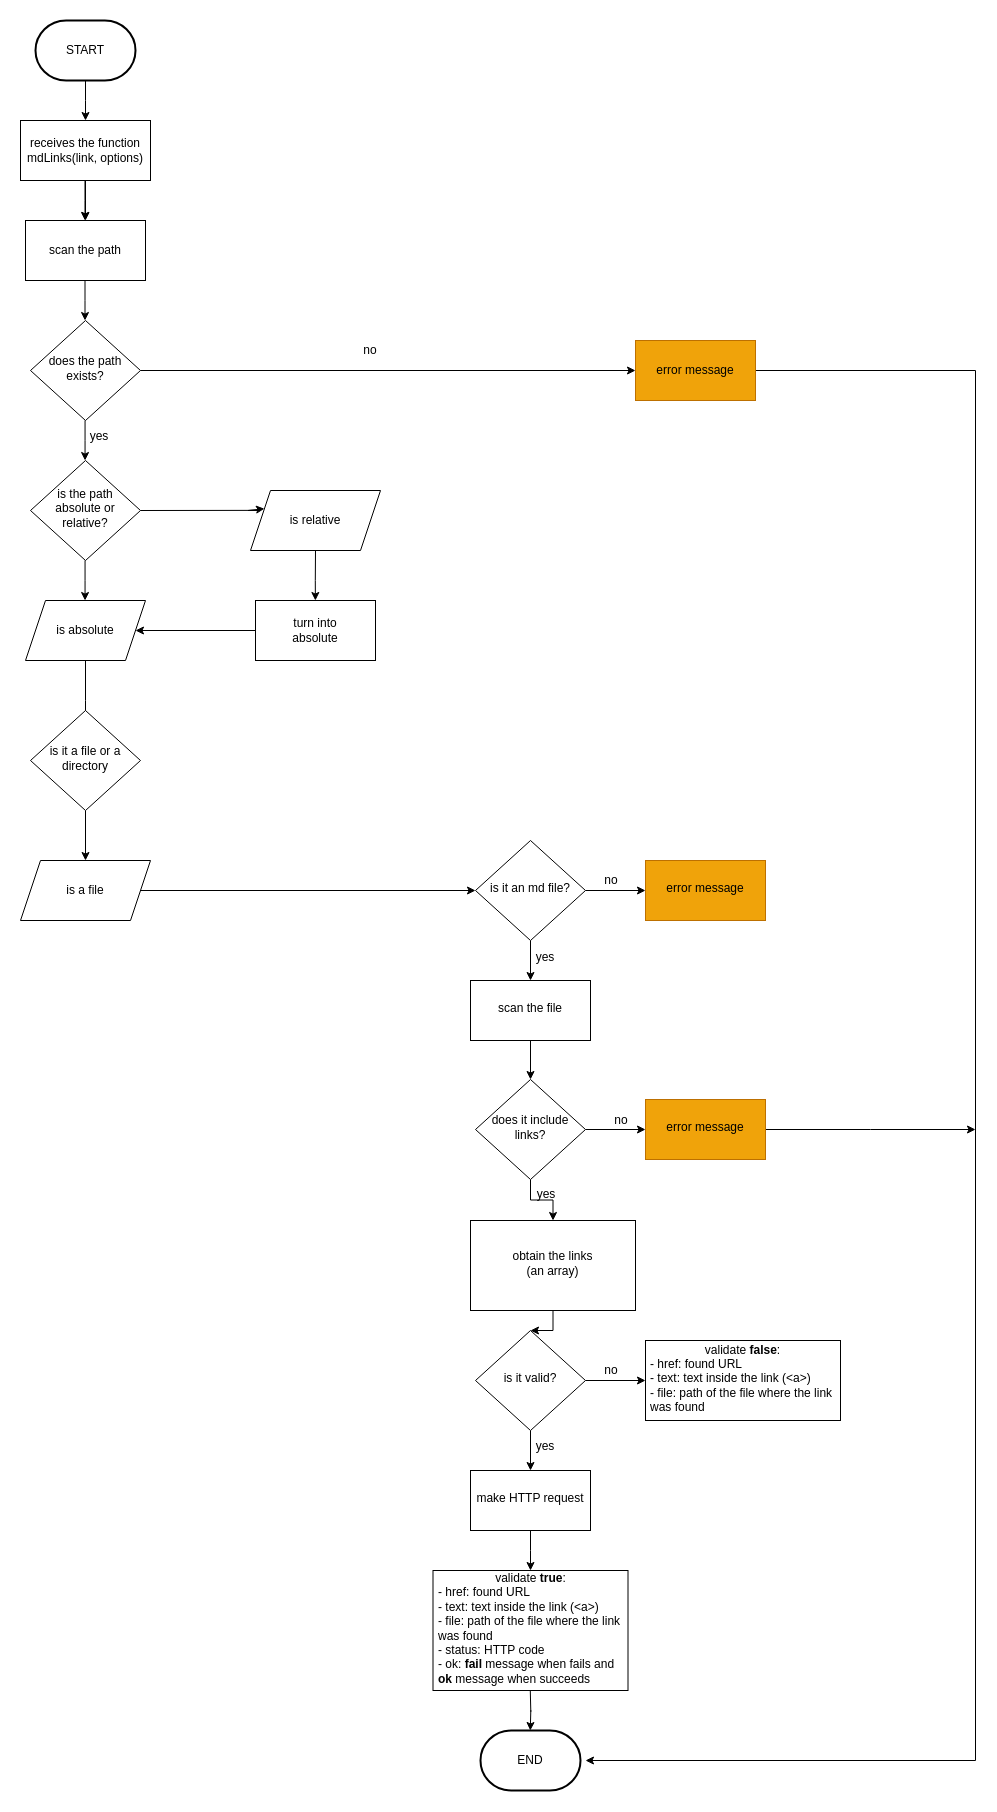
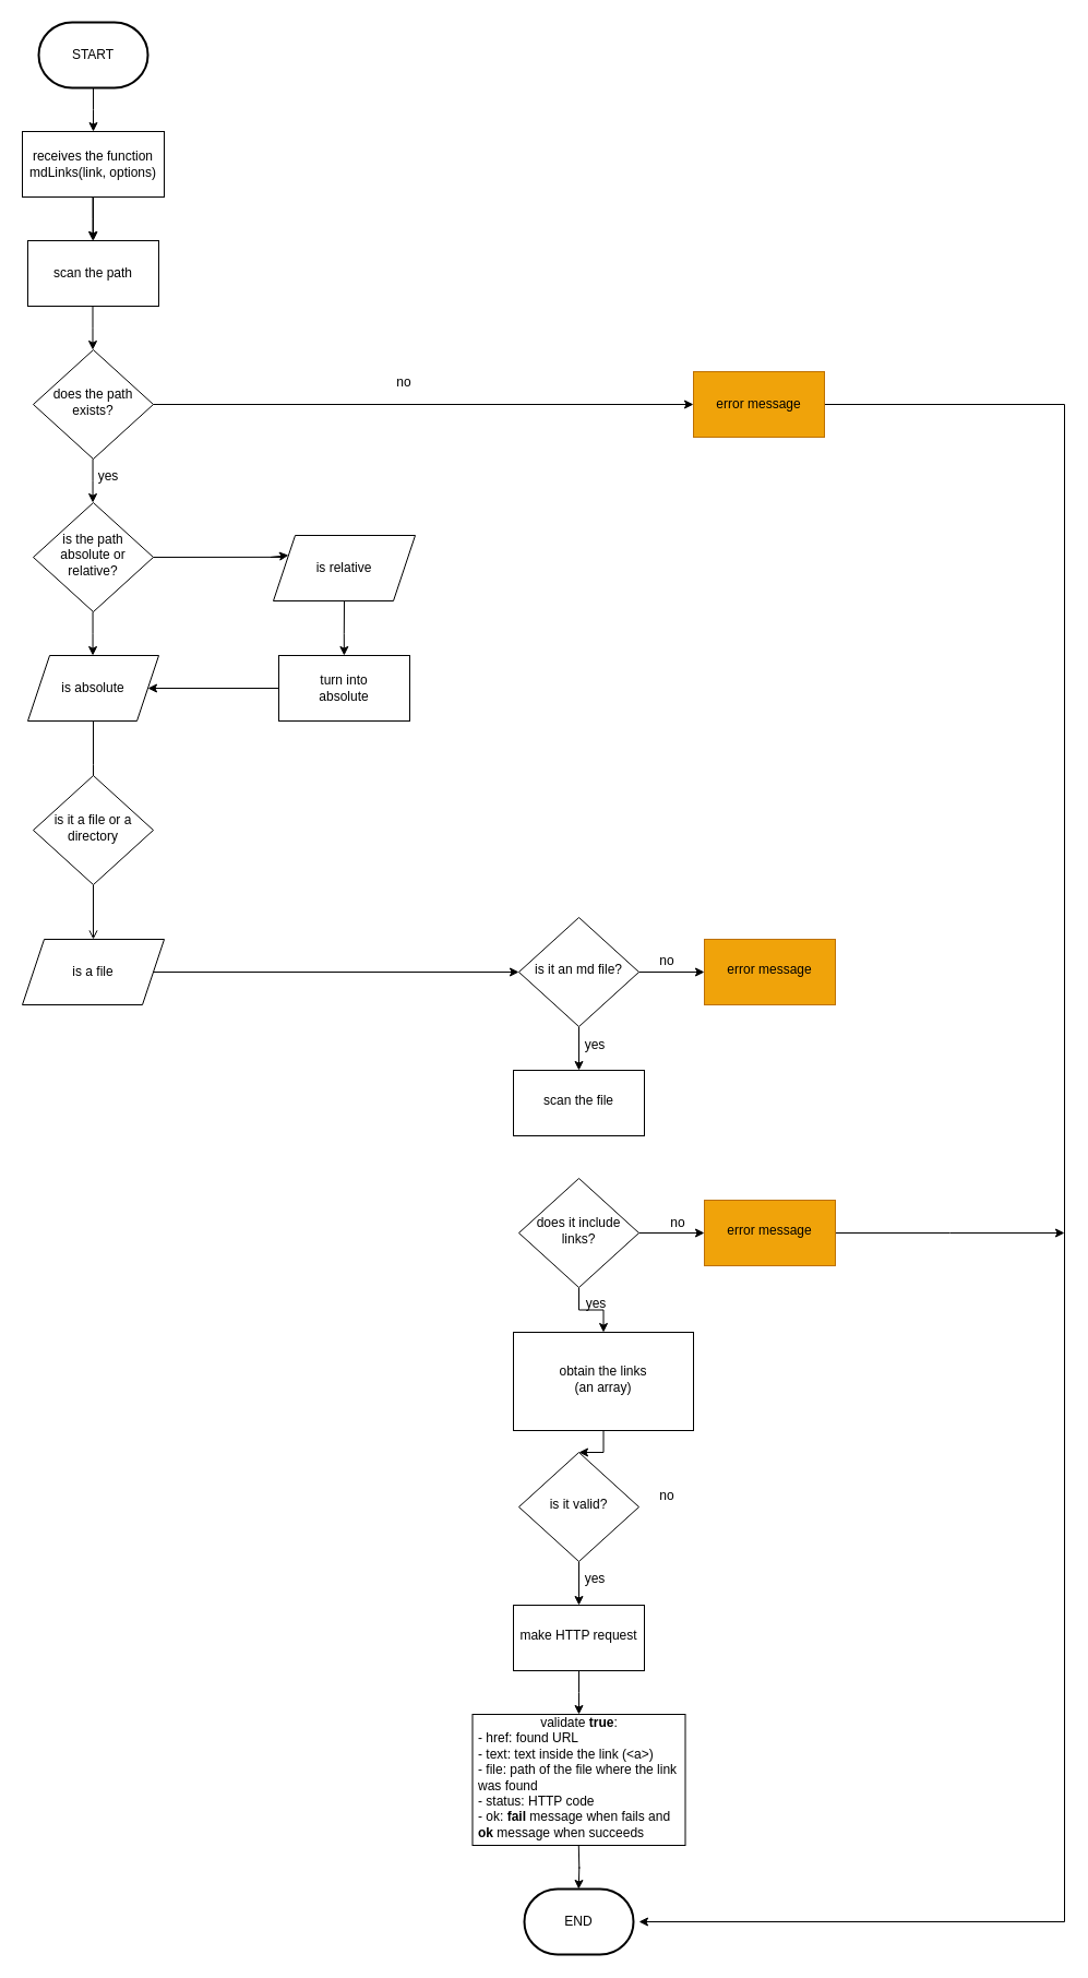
  <mxCell id="0" />
  <mxCell id="1" parent="0" />
  <mxCell id="2" value="START" style="strokeWidth=2;html=1;shape=mxgraph.flowchart.terminator;whiteSpace=wrap;" vertex="1" parent="1"><mxGeometry x="35" y="20" width="100" height="60" as="geometry" /></mxCell>
  <mxCell id="3" value="" style="edgeStyle=orthogonalEdgeStyle;rounded=0;orthogonalLoop=1;jettySize=auto;html=1;" edge="1" parent="1" source="4" target="6"><mxGeometry relative="1" as="geometry" /></mxCell>
  <mxCell id="4" value="receives the function&lt;br&gt;mdLinks(link, options)" style="rounded=0;whiteSpace=wrap;html=1;" vertex="1" parent="1"><mxGeometry x="20" y="120" width="130" height="60" as="geometry" /></mxCell>
  <mxCell id="5" value="" style="endArrow=classic;html=1;rounded=0;exitX=0.5;exitY=1;exitDx=0;exitDy=0;exitPerimeter=0;" edge="1" parent="1" source="2" target="4"><mxGeometry width="50" height="50" relative="1" as="geometry"><mxPoint x="75" y="90" as="sourcePoint" /><mxPoint x="125" y="40" as="targetPoint" /><Array as="points"><mxPoint x="85" y="100" /><mxPoint x="85" y="120" /></Array></mxGeometry></mxCell>
  <mxCell id="6" value="scan the path" style="rounded=0;whiteSpace=wrap;html=1;" vertex="1" parent="1"><mxGeometry x="25" y="220" width="120" height="60" as="geometry" /></mxCell>
  <mxCell id="7" value="" style="endArrow=classic;html=1;rounded=0;exitX=0.5;exitY=1;exitDx=0;exitDy=0;exitPerimeter=0;" edge="1" parent="1"><mxGeometry width="50" height="50" relative="1" as="geometry"><mxPoint x="84.5" y="180" as="sourcePoint" /><mxPoint x="84.5" y="220" as="targetPoint" /><Array as="points"><mxPoint x="84.5" y="200" /></Array></mxGeometry></mxCell>
  <mxCell id="8" value="does the path exists?" style="rhombus;whiteSpace=wrap;html=1;shadow=0;fontFamily=Helvetica;fontSize=12;align=center;strokeWidth=1;spacing=6;spacingTop=-4;" vertex="1" parent="1"><mxGeometry x="30" y="320" width="110" height="100" as="geometry" /></mxCell>
  <mxCell id="9" value="" style="endArrow=classic;html=1;rounded=0;exitX=0.5;exitY=1;exitDx=0;exitDy=0;exitPerimeter=0;" edge="1" parent="1"><mxGeometry width="50" height="50" relative="1" as="geometry"><mxPoint x="84.5" y="280" as="sourcePoint" /><mxPoint x="84.5" y="320" as="targetPoint" /><Array as="points"><mxPoint x="84.5" y="300" /></Array></mxGeometry></mxCell>
  <mxCell id="10" value="" style="endArrow=classic;html=1;rounded=0;exitX=0.5;exitY=1;exitDx=0;exitDy=0;exitPerimeter=0;" edge="1" parent="1"><mxGeometry width="50" height="50" relative="1" as="geometry"><mxPoint x="84.55" y="420" as="sourcePoint" /><mxPoint x="84.55" y="460" as="targetPoint" /><Array as="points"><mxPoint x="84.55" y="440" /></Array></mxGeometry></mxCell>
  <mxCell id="11" style="edgeStyle=orthogonalEdgeStyle;rounded=0;orthogonalLoop=1;jettySize=auto;html=1;exitX=1;exitY=0.5;exitDx=0;exitDy=0;" edge="1" parent="1" source="8" target="15"><mxGeometry relative="1" as="geometry"><mxPoint x="215" y="370" as="sourcePoint" /><Array as="points" /></mxGeometry></mxCell>
  <mxCell id="12" value="no" style="text;html=1;strokeColor=none;fillColor=none;align=center;verticalAlign=middle;whiteSpace=wrap;rounded=0;" vertex="1" parent="1"><mxGeometry x="360" y="340" width="20" height="20" as="geometry" /></mxCell>
  <mxCell id="13" value="yes" style="text;html=1;strokeColor=none;fillColor=none;align=center;verticalAlign=middle;whiteSpace=wrap;rounded=0;" vertex="1" parent="1"><mxGeometry x="89" y="426" width="20" height="20" as="geometry" /></mxCell>
  <mxCell id="14" value="" style="edgeStyle=orthogonalEdgeStyle;rounded=0;orthogonalLoop=1;jettySize=auto;html=1;" edge="1" parent="1" source="15"><mxGeometry relative="1" as="geometry"><mxPoint x="585" y="1760" as="targetPoint" /><Array as="points"><mxPoint x="975" y="370" /></Array></mxGeometry></mxCell>
  <mxCell id="15" value="error message" style="rounded=0;whiteSpace=wrap;html=1;fillColor=#f0a30a;fontColor=#000000;strokeColor=#BD7000;" vertex="1" parent="1"><mxGeometry x="635" y="340" width="120" height="60" as="geometry" /></mxCell>
  <mxCell id="16" value="is the path absolute or relative?" style="rhombus;whiteSpace=wrap;html=1;shadow=0;fontFamily=Helvetica;fontSize=12;align=center;strokeWidth=1;spacing=6;spacingTop=-4;" vertex="1" parent="1"><mxGeometry x="30" y="460" width="110" height="100" as="geometry" /></mxCell>
  <mxCell id="17" value="is relative" style="shape=parallelogram;perimeter=parallelogramPerimeter;whiteSpace=wrap;html=1;fixedSize=1;" vertex="1" parent="1"><mxGeometry x="250" y="490" width="130" height="60" as="geometry" /></mxCell>
  <mxCell id="18" value="" style="edgeStyle=orthogonalEdgeStyle;rounded=0;orthogonalLoop=1;jettySize=auto;html=1;" edge="1" parent="1" source="19"><mxGeometry relative="1" as="geometry"><mxPoint x="85" y="740" as="targetPoint" /></mxGeometry></mxCell>
  <mxCell id="19" value="is absolute" style="shape=parallelogram;perimeter=parallelogramPerimeter;whiteSpace=wrap;html=1;fixedSize=1;" vertex="1" parent="1"><mxGeometry x="25" y="600" width="120" height="60" as="geometry" /></mxCell>
  <mxCell id="20" value="" style="endArrow=classic;html=1;rounded=0;exitX=0.5;exitY=1;exitDx=0;exitDy=0;exitPerimeter=0;" edge="1" parent="1"><mxGeometry width="50" height="50" relative="1" as="geometry"><mxPoint x="84.55" y="560" as="sourcePoint" /><mxPoint x="84.55" y="600" as="targetPoint" /><Array as="points"><mxPoint x="84.55" y="580" /></Array></mxGeometry></mxCell>
  <mxCell id="21" value="" style="endArrow=classic;html=1;rounded=0;exitX=1;exitY=0.5;exitDx=0;exitDy=0;entryX=0;entryY=0.25;entryDx=0;entryDy=0;" edge="1" parent="1" source="16" target="17"><mxGeometry width="50" height="50" relative="1" as="geometry"><mxPoint x="222.5" y="509.86" as="sourcePoint" /><mxPoint x="257.5" y="509.86" as="targetPoint" /><Array as="points"><mxPoint x="257.5" y="509.86" /><mxPoint x="247.5" y="510" /></Array></mxGeometry></mxCell>
  <mxCell id="22" value="" style="edgeStyle=orthogonalEdgeStyle;rounded=0;orthogonalLoop=1;jettySize=auto;html=1;" edge="1" parent="1" source="23" target="19"><mxGeometry relative="1" as="geometry" /></mxCell>
  <mxCell id="23" value="turn into&lt;br&gt;absolute" style="rounded=0;whiteSpace=wrap;html=1;" vertex="1" parent="1"><mxGeometry x="255" y="600" width="120" height="60" as="geometry" /></mxCell>
  <mxCell id="24" value="" style="endArrow=classic;html=1;rounded=0;exitX=0.5;exitY=1;exitDx=0;exitDy=0;" edge="1" parent="1" source="17" target="23"><mxGeometry width="50" height="50" relative="1" as="geometry"><mxPoint x="314.8" y="560" as="sourcePoint" /><mxPoint x="315" y="600" as="targetPoint" /><Array as="points"><mxPoint x="314.8" y="580" /></Array></mxGeometry></mxCell>
- <mxCell id="25" value="" style="edgeStyle=orthogonalEdgeStyle;rounded=0;orthogonalLoop=1;jettySize=auto;html=1;" edge="1" parent="1" source="26" target="33"><mxGeometry relative="1" as="geometry" /></mxCell>
+ <mxCell id="25" value="" style="edgeStyle=orthogonalEdgeStyle;rounded=0;orthogonalLoop=1;jettySize=auto;html=1;endArrow=open;" edge="1" parent="1" source="26" target="33"><mxGeometry relative="1" as="geometry" /></mxCell>
  <mxCell id="26" value="is it a file or a directory" style="rhombus;whiteSpace=wrap;html=1;shadow=0;fontFamily=Helvetica;fontSize=12;align=center;strokeWidth=1;spacing=6;spacingTop=-4;" vertex="1" parent="1"><mxGeometry x="30" y="710" width="110" height="100" as="geometry" /></mxCell>
  <mxCell id="27" value="" style="edgeStyle=orthogonalEdgeStyle;rounded=0;orthogonalLoop=1;jettySize=auto;html=1;" edge="1" parent="1" source="29" target="30"><mxGeometry relative="1" as="geometry" /></mxCell>
  <mxCell id="28" value="" style="edgeStyle=orthogonalEdgeStyle;rounded=0;orthogonalLoop=1;jettySize=auto;html=1;" edge="1" parent="1" source="29" target="35"><mxGeometry relative="1" as="geometry" /></mxCell>
  <mxCell id="29" value="is it an md file?" style="rhombus;whiteSpace=wrap;html=1;shadow=0;fontFamily=Helvetica;fontSize=12;align=center;strokeWidth=1;spacing=6;spacingTop=-4;" vertex="1" parent="1"><mxGeometry x="475" y="840" width="110" height="100" as="geometry" /></mxCell>
  <mxCell id="30" value="error message" style="whiteSpace=wrap;html=1;shadow=0;strokeWidth=1;spacing=6;spacingTop=-4;fillColor=#f0a30a;fontColor=#000000;strokeColor=#BD7000;" vertex="1" parent="1"><mxGeometry x="645" y="860" width="120" height="60" as="geometry" /></mxCell>
  <mxCell id="31" value="no" style="text;html=1;strokeColor=none;fillColor=none;align=center;verticalAlign=middle;whiteSpace=wrap;rounded=0;" vertex="1" parent="1"><mxGeometry x="601" y="870" width="20" height="20" as="geometry" /></mxCell>
  <mxCell id="32" value="" style="edgeStyle=orthogonalEdgeStyle;rounded=0;orthogonalLoop=1;jettySize=auto;html=1;entryX=0;entryY=0.5;entryDx=0;entryDy=0;" edge="1" parent="1" source="33" target="29"><mxGeometry relative="1" as="geometry"><mxPoint x="255" y="890" as="targetPoint" /></mxGeometry></mxCell>
  <mxCell id="33" value="is a file" style="shape=parallelogram;perimeter=parallelogramPerimeter;whiteSpace=wrap;html=1;fixedSize=1;" vertex="1" parent="1"><mxGeometry x="20" y="860" width="130" height="60" as="geometry" /></mxCell>
- <mxCell id="34" value="" style="edgeStyle=orthogonalEdgeStyle;rounded=0;orthogonalLoop=1;jettySize=auto;html=1;entryX=0.5;entryY=0;entryDx=0;entryDy=0;" edge="1" parent="1" source="35" target="41"><mxGeometry relative="1" as="geometry" /></mxCell>
  <mxCell id="35" value="scan the file" style="whiteSpace=wrap;html=1;shadow=0;strokeWidth=1;spacing=6;spacingTop=-4;" vertex="1" parent="1"><mxGeometry x="470" y="980" width="120" height="60" as="geometry" /></mxCell>
  <mxCell id="36" value="yes" style="text;html=1;strokeColor=none;fillColor=none;align=center;verticalAlign=middle;whiteSpace=wrap;rounded=0;" vertex="1" parent="1"><mxGeometry x="535" y="947" width="20" height="20" as="geometry" /></mxCell>
  <mxCell id="37" value="" style="edgeStyle=orthogonalEdgeStyle;rounded=0;orthogonalLoop=1;jettySize=auto;html=1;" edge="1" parent="1" source="38" target="48"><mxGeometry relative="1" as="geometry" /></mxCell>
  <mxCell id="38" value="obtain the links &lt;br&gt;(an array)" style="whiteSpace=wrap;html=1;shadow=0;strokeWidth=1;spacing=6;spacingTop=-4;" vertex="1" parent="1"><mxGeometry x="470" y="1220" width="165" height="90" as="geometry" /></mxCell>
  <mxCell id="39" value="" style="edgeStyle=orthogonalEdgeStyle;rounded=0;orthogonalLoop=1;jettySize=auto;html=1;entryX=0.5;entryY=0;entryDx=0;entryDy=0;" edge="1" parent="1" source="41" target="38"><mxGeometry relative="1" as="geometry"><mxPoint x="530" y="1210" as="targetPoint" /></mxGeometry></mxCell>
  <mxCell id="40" value="" style="edgeStyle=orthogonalEdgeStyle;rounded=0;orthogonalLoop=1;jettySize=auto;html=1;" edge="1" parent="1" source="41" target="44"><mxGeometry relative="1" as="geometry" /></mxCell>
  <mxCell id="41" value="does it include links?" style="rhombus;whiteSpace=wrap;html=1;shadow=0;fontFamily=Helvetica;fontSize=12;align=center;strokeWidth=1;spacing=6;spacingTop=-4;" vertex="1" parent="1"><mxGeometry x="475" y="1079" width="110" height="100" as="geometry" /></mxCell>
  <mxCell id="42" value="yes" style="text;html=1;strokeColor=none;fillColor=none;align=center;verticalAlign=middle;whiteSpace=wrap;rounded=0;" vertex="1" parent="1"><mxGeometry x="536" y="1184" width="20" height="20" as="geometry" /></mxCell>
  <mxCell id="43" value="" style="edgeStyle=orthogonalEdgeStyle;rounded=0;orthogonalLoop=1;jettySize=auto;html=1;" edge="1" parent="1" source="44"><mxGeometry relative="1" as="geometry"><mxPoint x="975" y="1129" as="targetPoint" /></mxGeometry></mxCell>
  <mxCell id="44" value="error message" style="whiteSpace=wrap;html=1;shadow=0;strokeWidth=1;spacing=6;spacingTop=-4;fillColor=#f0a30a;fontColor=#000000;strokeColor=#BD7000;" vertex="1" parent="1"><mxGeometry x="645" y="1099" width="120" height="60" as="geometry" /></mxCell>
  <mxCell id="45" value="no" style="text;html=1;strokeColor=none;fillColor=none;align=center;verticalAlign=middle;whiteSpace=wrap;rounded=0;" vertex="1" parent="1"><mxGeometry x="611" y="1110" width="20" height="20" as="geometry" /></mxCell>
- <mxCell id="46" value="" style="edgeStyle=orthogonalEdgeStyle;rounded=0;orthogonalLoop=1;jettySize=auto;html=1;" edge="1" parent="1" source="48" target="49"><mxGeometry relative="1" as="geometry" /></mxCell>
  <mxCell id="47" value="" style="edgeStyle=orthogonalEdgeStyle;rounded=0;orthogonalLoop=1;jettySize=auto;html=1;" edge="1" parent="1" source="48" target="52"><mxGeometry relative="1" as="geometry" /></mxCell>
  <mxCell id="48" value="is it valid?" style="rhombus;whiteSpace=wrap;html=1;shadow=0;fontFamily=Helvetica;fontSize=12;align=center;strokeWidth=1;spacing=6;spacingTop=-4;" vertex="1" parent="1"><mxGeometry x="475" y="1330" width="110" height="100" as="geometry" /></mxCell>
- <mxCell id="49" value="validate &lt;b&gt;false&lt;/b&gt;:&lt;br&gt;&lt;div style=&quot;text-align: left;&quot;&gt;&lt;span style=&quot;background-color: initial;&quot;&gt;- href: found URL&lt;/span&gt;&lt;/div&gt;&lt;div style=&quot;text-align: left;&quot;&gt;&lt;span style=&quot;background-color: initial;&quot;&gt;- text: text inside the link (&amp;lt;a&amp;gt;)&lt;/span&gt;&lt;/div&gt;&lt;div style=&quot;text-align: left;&quot;&gt;&lt;span style=&quot;background-color: initial;&quot;&gt;- file: path of the file where the link was found&lt;/span&gt;&lt;/div&gt;" style="whiteSpace=wrap;html=1;shadow=0;strokeWidth=1;spacing=6;spacingTop=-4;" vertex="1" parent="1"><mxGeometry x="645" y="1340" width="195" height="80" as="geometry" /></mxCell>
  <mxCell id="50" value="no" style="text;html=1;strokeColor=none;fillColor=none;align=center;verticalAlign=middle;whiteSpace=wrap;rounded=0;" vertex="1" parent="1"><mxGeometry x="601" y="1360" width="20" height="20" as="geometry" /></mxCell>
  <mxCell id="51" value="" style="edgeStyle=orthogonalEdgeStyle;rounded=0;orthogonalLoop=1;jettySize=auto;html=1;" edge="1" parent="1" source="52"><mxGeometry relative="1" as="geometry"><mxPoint x="530" y="1570" as="targetPoint" /></mxGeometry></mxCell>
  <mxCell id="52" value="make HTTP request" style="whiteSpace=wrap;html=1;shadow=0;strokeWidth=1;spacing=6;spacingTop=-4;" vertex="1" parent="1"><mxGeometry x="470" y="1470" width="120" height="60" as="geometry" /></mxCell>
  <mxCell id="53" value="yes" style="text;html=1;strokeColor=none;fillColor=none;align=center;verticalAlign=middle;whiteSpace=wrap;rounded=0;" vertex="1" parent="1"><mxGeometry x="535" y="1436" width="20" height="20" as="geometry" /></mxCell>
  <mxCell id="54" value="validate &lt;b&gt;true&lt;/b&gt;:&lt;br&gt;&lt;div style=&quot;text-align: left;&quot;&gt;&lt;span style=&quot;background-color: initial;&quot;&gt;- href: found URL&lt;/span&gt;&lt;/div&gt;&lt;div style=&quot;text-align: left;&quot;&gt;&lt;span style=&quot;background-color: initial;&quot;&gt;- text: text inside the link (&amp;lt;a&amp;gt;)&lt;/span&gt;&lt;/div&gt;&lt;div style=&quot;text-align: left;&quot;&gt;&lt;span style=&quot;background-color: initial;&quot;&gt;- file: path of the file where the link was found&lt;/span&gt;&lt;/div&gt;&lt;div style=&quot;text-align: left;&quot;&gt;&lt;span style=&quot;background-color: initial;&quot;&gt;- status: HTTP code&lt;/span&gt;&lt;/div&gt;&lt;div style=&quot;text-align: left;&quot;&gt;&lt;span style=&quot;background-color: initial;&quot;&gt;- ok: &lt;b&gt;fail&lt;/b&gt; message when fails and &lt;b&gt;ok&lt;/b&gt; message when succeeds&lt;/span&gt;&lt;/div&gt;" style="whiteSpace=wrap;html=1;shadow=0;strokeWidth=1;spacing=6;spacingTop=-4;" vertex="1" parent="1"><mxGeometry x="432.5" y="1570" width="195" height="120" as="geometry" /></mxCell>
  <mxCell id="55" value="END" style="strokeWidth=2;html=1;shape=mxgraph.flowchart.terminator;whiteSpace=wrap;" vertex="1" parent="1"><mxGeometry x="480" y="1730" width="100" height="60" as="geometry" /></mxCell>
  <mxCell id="56" value="" style="edgeStyle=orthogonalEdgeStyle;rounded=0;orthogonalLoop=1;jettySize=auto;html=1;" edge="1" parent="1"><mxGeometry relative="1" as="geometry"><mxPoint x="529.79" y="1690" as="sourcePoint" /><mxPoint x="529.79" y="1730" as="targetPoint" /></mxGeometry></mxCell>
